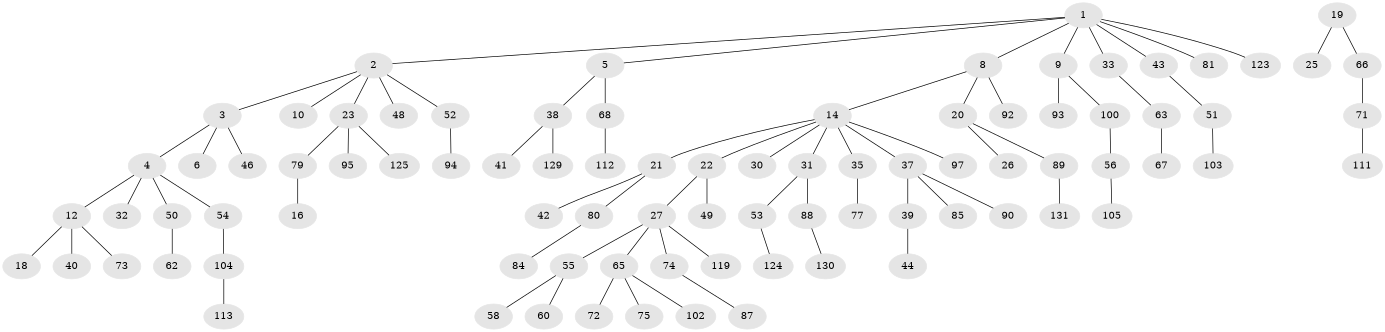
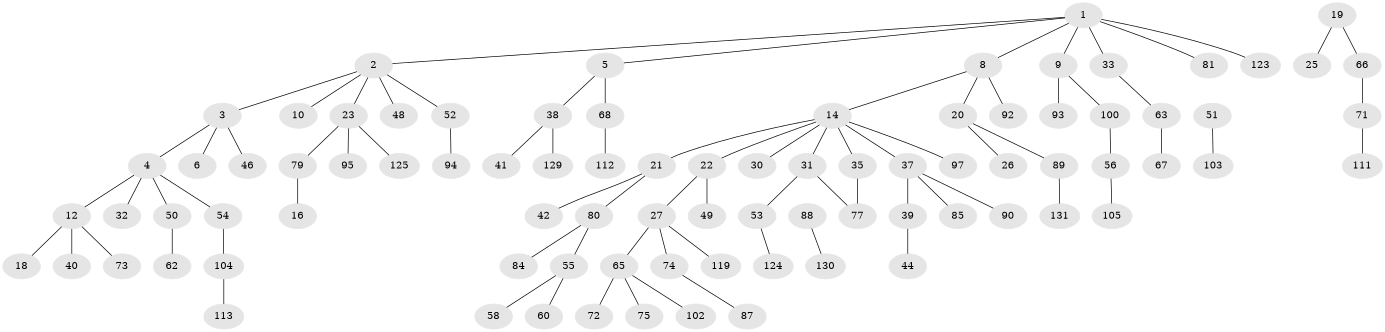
  graph {
    node [color=gray90 style=filled]
    1 [super="+7"]
    2 [super="+13"]
    5 [super="+45"]
    8 [super="+78"]
    9 [super="+29"]
    33 [super="+57"]
-   43 [super="+70"]
    81
    123
    3 [super="+109"]
    10 [super="+11"]
    23 [super="+47"]
    48
    52 [super="+117"]
    38
    68 [super="+91"]
    14 [super="+15"]
    20 [super="+24"]
    92
    93 [super="+96"]
    100
    19 [super="+64"]
    25
    66
    63 [super="+132"]
    51 [super="+98"]
    4 [super="+17"]
    6
    46
    79
    95 [super="+122"]
    125
    94
    12 [super="+28"]
    32
    50 [super="+134"]
    54 [super="+133"]
    18
    40 [super="+86"]
    73
    62
    104 [super="+126"]
    n43 [label=41 super="+116"]
    129
    112
    21 [super="+101"]
    22 [super="+36"]
    30
    31 [super="+41"]
    35 [super="+121"]
    37 [super="+82"]
    97
    26 [super="+59"]
    89 [super="+110"]
    56 [super="+118"]
    105
    42 [super="+76"]
    80
    27 [super="+34"]
    49 [super="+106"]
    53
    88 [super="+115"]
    77 [super="+114"]
    39 [super="+107"]
    85
    90
    71 [super="+108"]
    131
    84
    55 [super="+69"]
    65
    74
    119
    16
    58
    60
    72 [super="+128"]
    75 [super="+83"]
    102 [super="+136"]
    87
    124 [super="+135"]
    130
    67 [super="+120"]
    44 [super="+99"]
    103 [super="+127"]
    113
    111
    1 -- 2
    1 -- 5
    1 -- 8
    1 -- 9
    1 -- 33
-   1 -- 43
    1 -- 81
    1 -- 123
    2 -- 3
    2 -- 10
    2 -- 23
    2 -- 48
    2 -- 52
    5 -- 38
    5 -- 68
    8 -- 14
    8 -- 20
    8 -- 92
    9 -- 93
    9 -- 100
    33 -- 63
-   43 -- 51
    3 -- 4
    3 -- 6
    3 -- 46
    23 -- 79
    23 -- 95
    23 -- 125
    52 -- 94
    38 -- n43
    38 -- 129
    68 -- 112
    14 -- 21
    14 -- 22
    14 -- 30
    14 -- 31
    14 -- 35
    14 -- 37
    14 -- 97
    20 -- 26
    20 -- 89
    100 -- 56
    19 -- 25
    19 -- 66
    66 -- 71
    63 -- 67
    51 -- 103
    4 -- 12
    4 -- 32
    4 -- 50
    4 -- 54
    79 -- 16
    12 -- 18
    12 -- 40
    12 -- 73
    50 -- 62
    54 -- 104
    104 -- 113
    21 -- 42
    21 -- 80
    22 -- 27
    22 -- 49
    31 -- 53
-   31 -- 88
+   31 -- 77
    35 -- 77
    37 -- 39
    37 -- 85
    37 -- 90
    89 -- 131
    56 -- 105
    80 -- 84
-   27 -- 55
+   80 -- 55
    27 -- 65
    27 -- 74
    27 -- 119
    53 -- 124
    88 -- 130
    39 -- 44
    71 -- 111
    55 -- 58
    55 -- 60
    65 -- 72
    65 -- 75
    65 -- 102
    74 -- 87
  }
